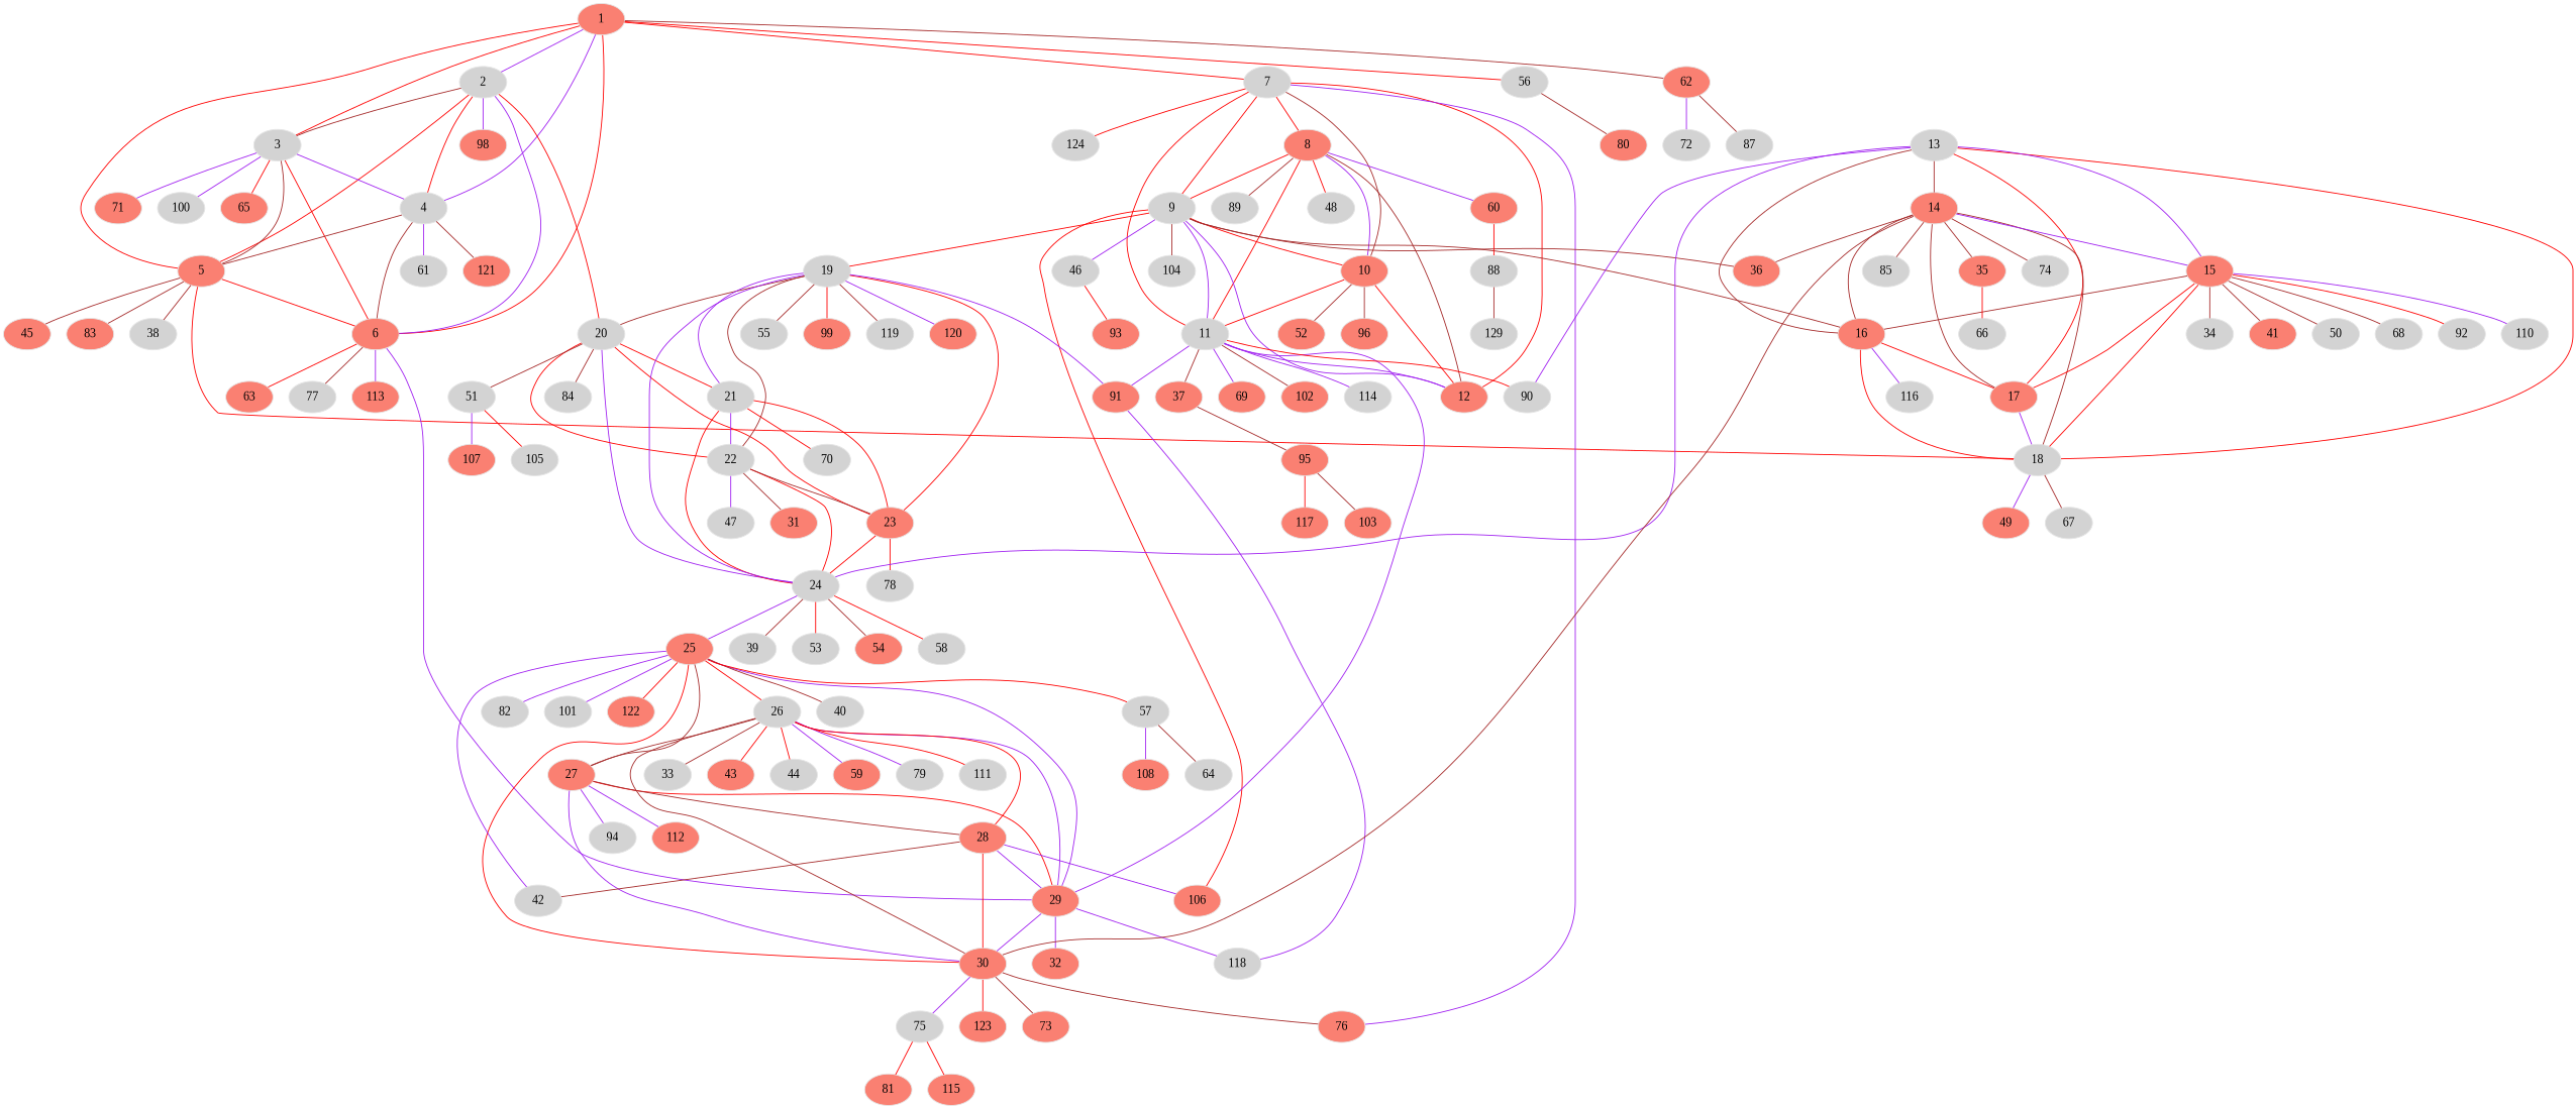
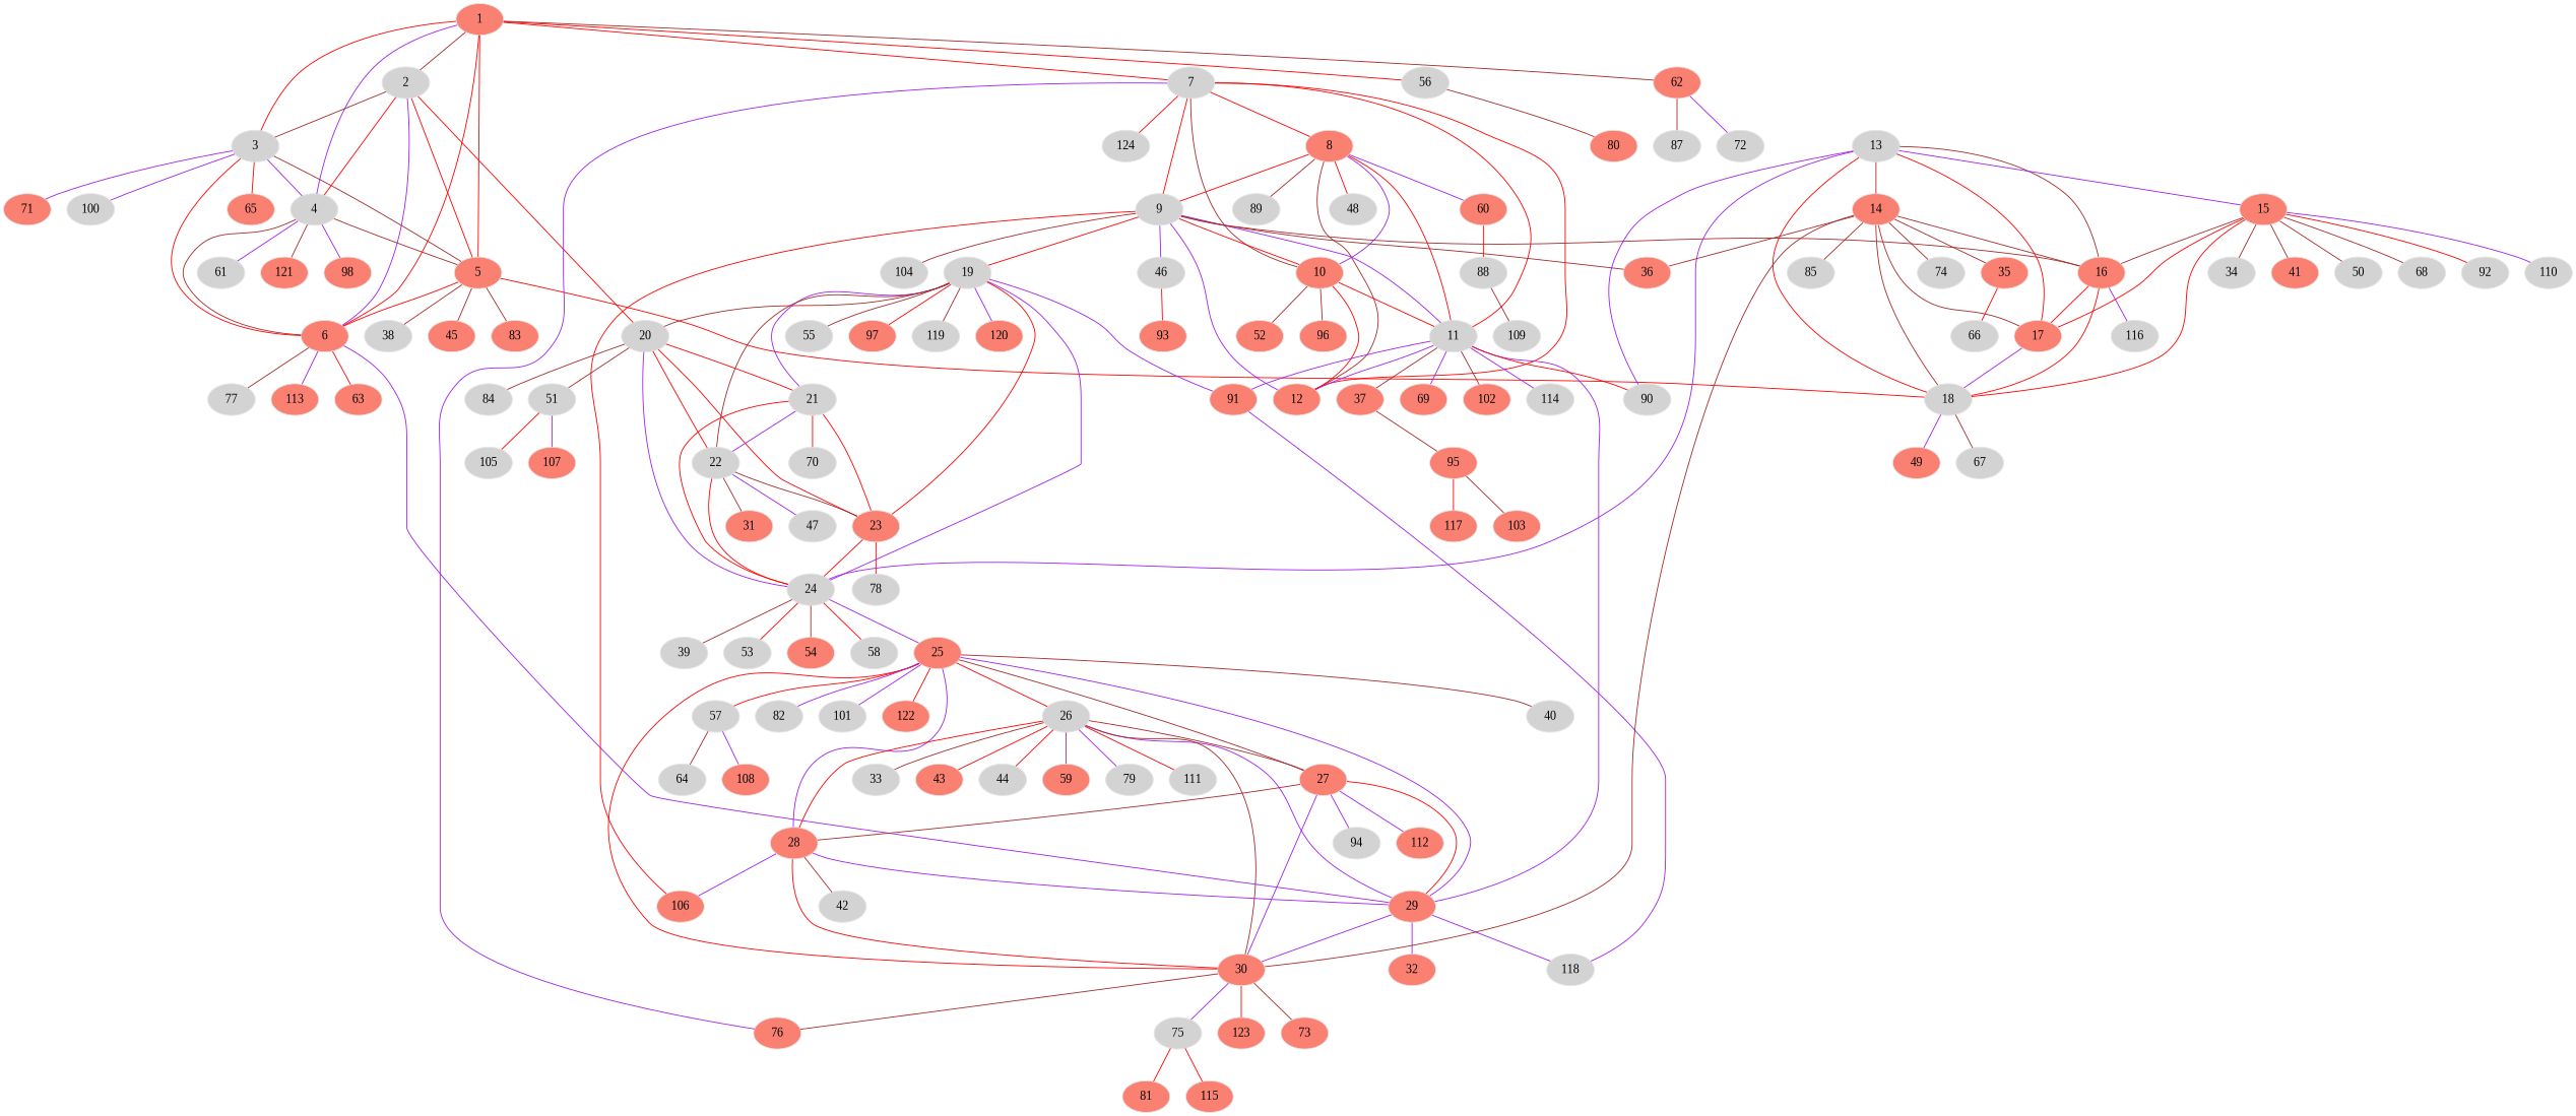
  graph {
    fontname="Liberation Serif"
    node [color=gray90 fillcolor=lightgrey fontname="Liberation Serif" style=filled]
    edge [color=red fontname="Liberation Serif"]
    1 [fillcolor=salmon]
    2
    3
    4
    5 [fillcolor=salmon]
    6 [fillcolor=salmon]
    7
    56
    62 [fillcolor=salmon]
    20
    98 [fillcolor=salmon]
    65 [fillcolor=salmon]
    71 [fillcolor=salmon]
    100
    61
    121 [fillcolor=salmon]
    18
    38
    45 [fillcolor=salmon]
    83 [fillcolor=salmon]
    29 [fillcolor=salmon]
    63 [fillcolor=salmon]
    77
    113 [fillcolor=salmon]
    8 [fillcolor=salmon]
    9
    10 [fillcolor=salmon]
    11
    12 [fillcolor=salmon]
    76 [fillcolor=salmon]
    124
    80 [fillcolor=salmon]
    72
    87
    24
    21
    22
    23 [fillcolor=salmon]
    51
    84
    49 [fillcolor=salmon]
    67
    30 [fillcolor=salmon]
    32 [fillcolor=salmon]
    118
    48
    60 [fillcolor=salmon]
    89
    16 [fillcolor=salmon]
    19
    36 [fillcolor=salmon]
    46
    104
    106 [fillcolor=salmon]
    52 [fillcolor=salmon]
    96 [fillcolor=salmon]
    37 [fillcolor=salmon]
    69 [fillcolor=salmon]
    90
    91 [fillcolor=salmon]
    102 [fillcolor=salmon]
    114
    88
    17 [fillcolor=salmon]
    116
    55
-   97 [fillcolor=salmon label=99]
+   97 [fillcolor=salmon]
    119
    120 [fillcolor=salmon]
    93 [fillcolor=salmon]
    95 [fillcolor=salmon]
    13
    14 [fillcolor=salmon]
    15 [fillcolor=salmon]
    35 [fillcolor=salmon]
    74
    85
    34
    41 [fillcolor=salmon]
    50
    68
    92
    110
    25 [fillcolor=salmon]
    39
    53
    54 [fillcolor=salmon]
    58
    73 [fillcolor=salmon]
    75
    123 [fillcolor=salmon]
    66
    70
    31 [fillcolor=salmon]
    47
    78
    105
    107 [fillcolor=salmon]
    26
    27 [fillcolor=salmon]
    28 [fillcolor=salmon]
    40
    57
    82
    101
    122 [fillcolor=salmon]
    33
    43 [fillcolor=salmon]
    44
    59 [fillcolor=salmon]
    79
    111
    94
    112 [fillcolor=salmon]
    42
    64
    108 [fillcolor=salmon]
    81 [fillcolor=salmon]
    115 [fillcolor=salmon]
    103 [fillcolor=salmon]
    117 [fillcolor=salmon]
-   109 [label=129]
-   1 -- 2 [color=purple]
+   109
+   1 -- 2 [color=brown]
    1 -- 3
    1 -- 4 [color=purple]
    1 -- 5
    1 -- 6
    1 -- 7
    1 -- 56
    1 -- 62 [color=brown]
    2 -- 3 [color=brown]
    2 -- 4
    2 -- 5
    2 -- 6 [color=purple]
    2 -- 20
-   2 -- 98 [color=purple]
+   4 -- 98 [color=purple]
    3 -- 4 [color=purple]
    3 -- 5 [color=brown]
    3 -- 6
    3 -- 65
    3 -- 71 [color=purple]
    3 -- 100 [color=purple]
    4 -- 5 [color=brown]
    4 -- 6 [color=brown]
    4 -- 61 [color=purple]
    4 -- 121 [color=brown]
    5 -- 6
    5 -- 18
    5 -- 38 [color=brown]
    5 -- 45 [color=brown]
    5 -- 83 [color=brown]
    6 -- 29 [color=purple]
    6 -- 63
    6 -- 77 [color=brown]
    6 -- 113 [color=purple]
    7 -- 8
    7 -- 9
    7 -- 10 [color=brown]
    7 -- 11
    7 -- 12
    7 -- 76 [color=purple]
    7 -- 124
    56 -- 80 [color=brown]
    62 -- 72 [color=purple]
    62 -- 87 [color=brown]
    20 -- 24 [color=purple]
    20 -- 21
    20 -- 22
    20 -- 23
    20 -- 51 [color=brown]
    20 -- 84 [color=brown]
    18 -- 49 [color=purple]
    18 -- 67 [color=brown]
    29 -- 30 [color=purple]
    29 -- 32 [color=purple]
    29 -- 118 [color=purple]
    8 -- 9
    8 -- 10 [color=purple]
    8 -- 11
    8 -- 12 [color=brown]
    8 -- 48
    8 -- 60 [color=purple]
    8 -- 89 [color=brown]
    9 -- 10
    9 -- 11 [color=purple]
    9 -- 12 [color=purple]
    9 -- 16 [color=brown]
    9 -- 19
    9 -- 36 [color=brown]
    9 -- 46 [color=purple]
    9 -- 104 [color=brown]
    9 -- 106
    10 -- 11
    10 -- 12
    10 -- 52 [color=brown]
    10 -- 96 [color=brown]
    11 -- 29 [color=purple]
    11 -- 12 [color=purple]
    11 -- 37 [color=brown]
    11 -- 69 [color=purple]
    11 -- 90
    11 -- 91 [color=purple]
    11 -- 102 [color=brown]
    11 -- 114 [color=purple]
    24 -- 25 [color=purple]
    24 -- 39 [color=brown]
    24 -- 53
    24 -- 54 [color=brown]
    24 -- 58
    21 -- 24
    21 -- 22 [color=purple]
    21 -- 23
    21 -- 70
    22 -- 24
    22 -- 23 [color=brown]
    22 -- 31 [color=brown]
    22 -- 47 [color=purple]
    23 -- 24
    23 -- 78
    51 -- 105
    51 -- 107 [color=purple]
    30 -- 76 [color=brown]
    30 -- 73 [color=brown]
    30 -- 75 [color=purple]
    30 -- 123
    60 -- 88
    16 -- 18
    16 -- 17
    16 -- 116 [color=purple]
    19 -- 20 [color=brown]
    19 -- 24 [color=purple]
    19 -- 21 [color=purple]
    19 -- 22 [color=brown]
    19 -- 23
    19 -- 91 [color=purple]
    19 -- 55 [color=brown]
    19 -- 97
    19 -- 119 [color=brown]
    19 -- 120 [color=purple]
    46 -- 93
    37 -- 95 [color=brown]
    91 -- 118 [color=purple]
    88 -- 109 [color=brown]
    17 -- 18 [color=purple]
    95 -- 103 [color=brown]
    95 -- 117
    13 -- 18
    13 -- 24 [color=purple]
    13 -- 16 [color=brown]
    13 -- 90 [color=purple]
    13 -- 17
    13 -- 14 [color=brown]
    13 -- 15 [color=purple]
    14 -- 18 [color=brown]
    14 -- 30 [color=brown]
    14 -- 16 [color=brown]
    14 -- 36 [color=brown]
    14 -- 17 [color=brown]
-   14 -- 15 [color=purple]
    14 -- 35 [color=brown]
    14 -- 74 [color=brown]
    14 -- 85 [color=brown]
    15 -- 18
    15 -- 16 [color=brown]
    15 -- 17
    15 -- 34 [color=brown]
    15 -- 41 [color=brown]
    15 -- 50 [color=brown]
    15 -- 68 [color=brown]
    15 -- 92
    15 -- 110 [color=purple]
    35 -- 66
    25 -- 29 [color=purple]
    25 -- 30
    25 -- 26
    25 -- 27 [color=brown]
-   25 -- 42 [color=purple]
+   25 -- 28 [color=purple]
    25 -- 40 [color=brown]
    25 -- 57
    25 -- 82 [color=purple]
    25 -- 101 [color=purple]
    25 -- 122
    75 -- 81
    75 -- 115
    26 -- 29 [color=purple]
    26 -- 30 [color=brown]
    26 -- 27 [color=brown]
    26 -- 28
    26 -- 33 [color=brown]
    26 -- 43
    26 -- 44
    26 -- 59 [color=purple]
    26 -- 79 [color=purple]
    26 -- 111
    27 -- 29
    27 -- 30 [color=purple]
    27 -- 28 [color=brown]
    27 -- 94 [color=purple]
    27 -- 112 [color=purple]
    28 -- 29 [color=purple]
    28 -- 30
    28 -- 106 [color=purple]
    28 -- 42 [color=brown]
    57 -- 64 [color=brown]
    57 -- 108 [color=purple]
  }
